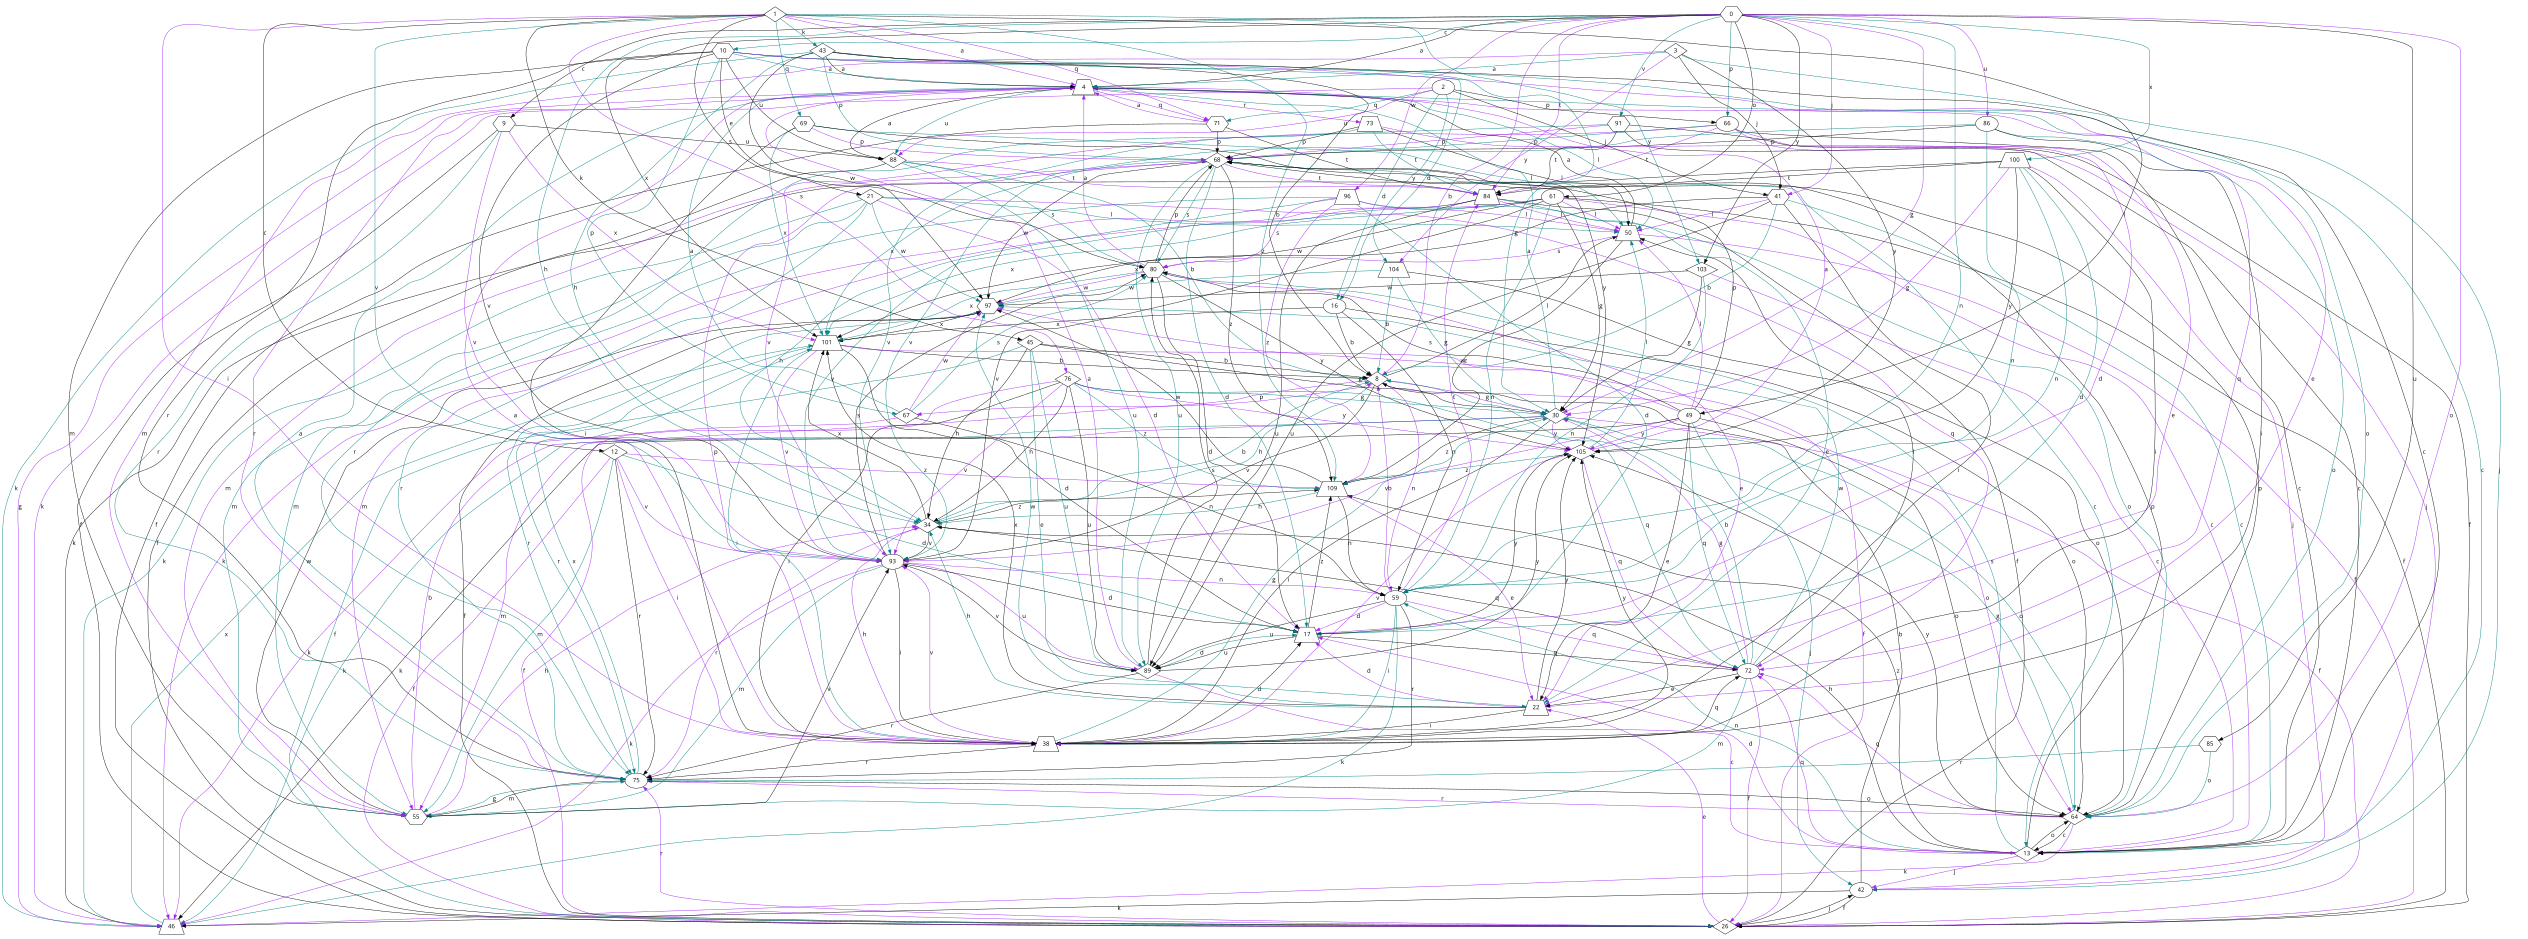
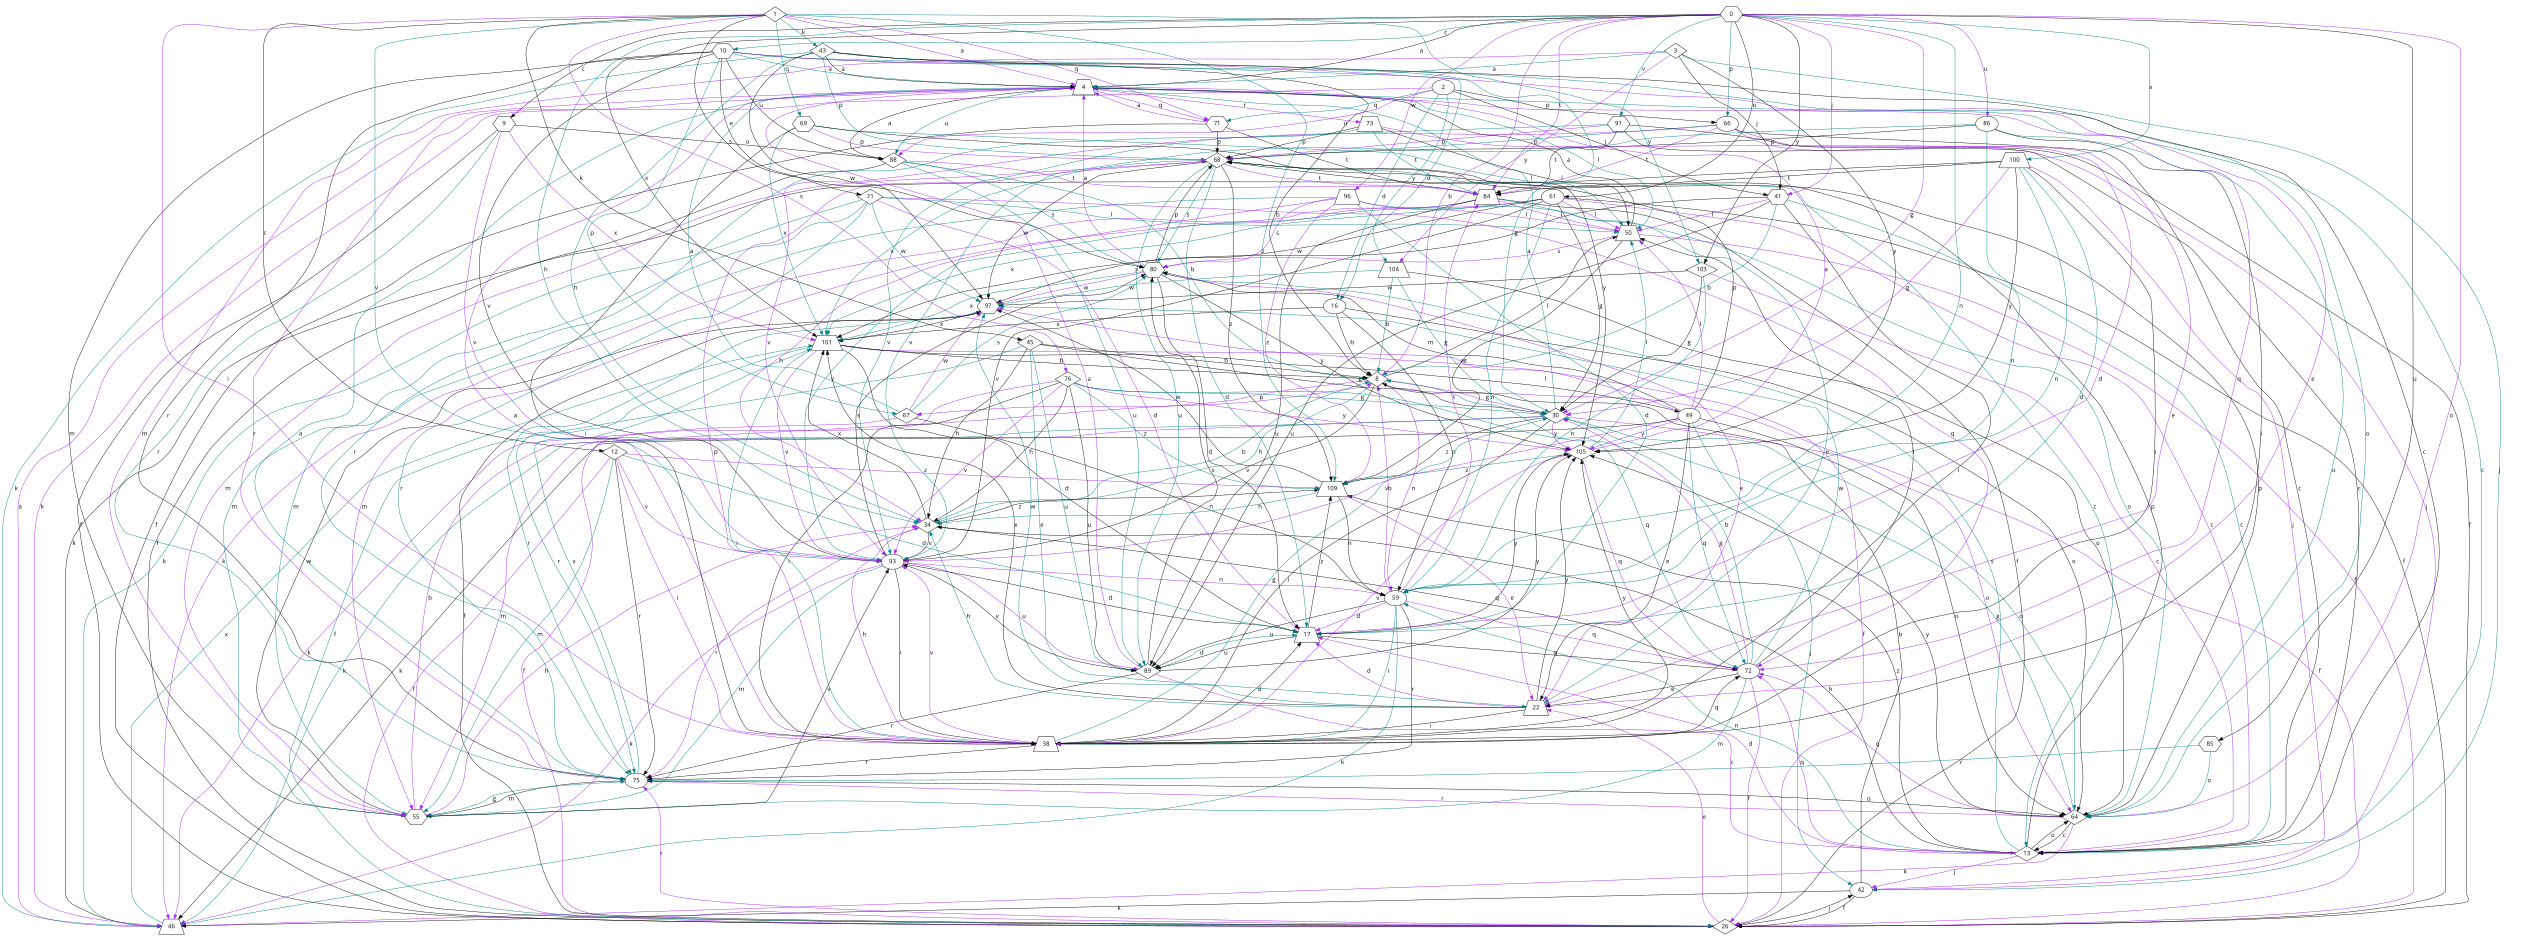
  strict digraph {
    fontname="Open Sans"
    node [fontname="Open Sans" shape=diamond]
    edge [color=black fontname="Open Sans"]
    0 [shape=hexagon]
    4 [shape=trapezium]
    8
    9 [shape=hexagon]
    10 [shape=hexagon]
    30
    34
    41 [shape=hexagon]
    59 [shape=ellipse]
    61 [shape=ellipse]
    64
    66 [shape=ellipse]
    84 [shape=trapezium]
    85 [shape=hexagon]
    86 [shape=ellipse]
    91 [shape=hexagon]
    96 [shape=trapezium]
    100 [shape=trapezium]
    101 [shape=trapezium]
    103
    71 [shape=hexagon]
    88
    13
    50 [shape=trapezium]
    72 [shape=ellipse]
    73 [shape=trapezium]
    75 [shape=ellipse]
    93 [shape=ellipse]
    67
    26
    16 [shape=ellipse]
    55 [shape=hexagon]
    21
    22 [shape=trapezium]
    38 [shape=trapezium]
    109 [shape=trapezium]
    46 [shape=trapezium]
    105
    89
    17 [shape=trapezium]
    97 [shape=hexagon]
    68
    80 [shape=hexagon]
    42 [shape=ellipse]
    1
    12
    43
    45
    49 [shape=ellipse]
    69 [shape=hexagon]
    76
    2 [shape=ellipse]
    104 [shape=trapezium]
    3
    0 -> 4 [label=a]
    0 -> 8 [color=purple label=b]
    0 -> 9 [label=c]
    0 -> 10 [color=teal label=c]
    0 -> 30 [color=purple label=g]
    0 -> 34 [color=teal label=h]
    0 -> 41 [color=purple label=j]
    0 -> 59 [color=teal label=n]
    0 -> 61 [label=o]
    0 -> 64 [color=purple label=o]
    0 -> 66 [color=teal label=p]
    0 -> 84 [color=purple label=t]
    0 -> 85 [label=u]
    0 -> 86 [color=purple label=u]
    0 -> 91 [color=teal label=v]
    0 -> 96 [color=purple label=w]
    0 -> 100 [color=teal label=x]
    0 -> 101 [label=x]
    0 -> 103 [label=y]
    4 -> 71 [color=purple label=q]
    4 -> 88 [color=teal label=u]
    4 -> 13 [color=teal label=c]
    4 -> 50 [color=teal label=l]
    4 -> 72 [color=purple label=q]
    4 -> 73 [color=purple label=r]
    4 -> 75 [color=purple label=r]
    8 -> 30 [color=purple label=g]
    8 -> 34 [color=teal label=h]
    8 -> 59 [color=purple label=n]
    8 -> 64 [color=purple label=o]
    8 -> 50 [label=l]
    8 -> 93 [label=v]
    8 -> 67 [color=purple label=p]
    9 -> 101 [color=purple label=x]
    9 -> 88 [label=u]
    9 -> 75 [color=teal label=r]
    9 -> 93 [color=purple label=v]
    9 -> 26 [label=f]
    10 -> 4 [color=teal label=a]
    10 -> 64 [color=teal label=o]
    10 -> 88 [label=u]
    10 -> 75 [label=r]
    10 -> 93 [label=v]
    10 -> 67 [color=teal label=p]
    10 -> 16 [color=teal label=d]
    10 -> 55 [label=m]
    10 -> 21 [label=e]
    10 -> 22 [color=purple label=e]
    30 -> 4 [color=teal label=a]
    30 -> 64 [color=teal label=o]
    30 -> 26 [color=purple label=f]
    30 -> 55 [color=purple label=m]
    30 -> 38 [label=i]
    30 -> 109 [label=z]
    30 -> 46 [color=teal label=k]
    30 -> 105 [color=purple label=y]
    34 -> 8 [color=teal label=b]
    34 -> 101 [label=x]
    34 -> 72 [label=q]
    34 -> 75 [color=purple label=r]
    34 -> 93 [label=v]
    34 -> 109 [label=z]
    41 -> 8 [color=teal label=b]
    41 -> 101 [label=x]
    41 -> 13 [color=teal label=c]
    41 -> 50 [color=purple label=l]
    41 -> 38 [label=i]
    41 -> 89 [label=u]
    59 -> 8 [color=purple label=b]
    59 -> 84 [color=purple label=t]
    59 -> 72 [color=purple label=q]
    59 -> 75 [label=r]
    59 -> 38 [color=teal label=i]
    59 -> 46 [color=teal label=k]
    59 -> 89 [label=u]
    59 -> 17 [color=purple label=d]
    61 -> 30 [label=g]
    61 -> 59 [color=teal label=n]
    61 -> 101 [color=teal label=x]
    61 -> 13 [color=purple label=c]
    61 -> 50 [color=purple label=l]
    61 -> 93 [label=v]
    61 -> 26 [label=f]
    61 -> 55 [color=purple label=m]
    61 -> 97 [label=w]
    64 -> 30 [color=teal label=g]
    64 -> 13 [label=c]
    64 -> 72 [color=purple label=q]
    64 -> 75 [color=purple label=r]
    64 -> 46 [color=purple label=k]
    64 -> 105 [label=y]
    64 -> 68 [label=p]
    66 -> 84 [color=purple label=t]
    66 -> 13 [label=c]
    66 -> 93 [color=purple label=v]
    66 -> 22 [color=purple label=e]
    66 -> 17 [color=purple label=d]
    66 -> 68 [color=teal label=p]
    84 -> 50 [color=purple label=l]
    84 -> 93 [color=teal label=v]
    84 -> 26 [label=f]
    84 -> 22 [color=teal label=e]
    84 -> 46 [color=purple label=k]
    84 -> 89 [label=u]
    85 -> 64 [color=teal label=o]
    85 -> 75 [color=teal label=r]
    86 -> 59 [color=teal label=n]
    86 -> 64 [color=teal label=o]
    86 -> 93 [color=teal label=v]
    86 -> 38 [label=i]
    86 -> 68 [label=p]
    91 -> 84 [label=t]
    91 -> 13 [label=c]
    91 -> 93 [color=teal label=v]
    91 -> 26 [label=f]
    91 -> 68 [color=purple label=p]
-   96 -> 34 [color=teal label=h]
+   96 -> 34 [color=purple label=h]
    96 -> 64 [color=teal label=o]
    96 -> 50 [color=purple label=l]
    96 -> 55 [color=teal label=m]
    96 -> 109 [color=purple label=z]
    96 -> 17 [color=teal label=d]
    96 -> 80 [color=purple label=s]
    100 -> 30 [color=purple label=g]
    100 -> 59 [color=teal label=n]
    100 -> 84 [label=t]
    100 -> 38 [label=i]
    100 -> 46 [label=k]
    100 -> 105 [label=y]
    100 -> 17 [color=teal label=d]
    100 -> 42 [color=purple label=j]
    101 -> 8 [label=b]
    101 -> 75 [color=teal label=r]
    101 -> 93 [color=purple label=v]
    101 -> 26 [color=purple label=f]
    101 -> 38 [color=teal label=i]
    101 -> 17 [label=d]
    103 -> 30 [label=g]
    103 -> 59 [color=teal label=n]
    103 -> 13 [color=purple label=c]
    103 -> 97 [label=w]
    71 -> 4 [color=purple label=a]
    71 -> 84 [label=t]
    71 -> 26 [label=f]
    71 -> 68 [label=p]
    88 -> 4 [label=a]
    88 -> 8 [color=teal label=b]
    88 -> 84 [color=purple label=t]
    88 -> 26 [label=f]
    88 -> 89 [color=teal label=u]
    88 -> 80 [color=teal label=s]
    13 -> 34 [label=h]
    13 -> 59 [color=teal label=n]
    13 -> 64 [label=o]
    13 -> 72 [color=purple label=q]
    13 -> 109 [label=z]
    13 -> 17 [color=purple label=d]
    13 -> 68 [label=p]
    13 -> 80 [color=teal label=s]
    13 -> 42 [color=purple label=j]
    50 -> 4 [label=a]
    50 -> 26 [color=purple label=f]
    50 -> 109 [label=z]
    50 -> 80 [color=purple label=s]
    72 -> 8 [color=teal label=b]
    72 -> 30 [color=purple label=g]
    72 -> 50 [label=l]
    72 -> 26 [color=purple label=f]
    72 -> 55 [color=teal label=m]
    72 -> 22 [label=e]
    72 -> 97 [color=teal label=w]
    73 -> 84 [color=teal label=t]
    73 -> 50 [label=l]
    73 -> 75 [color=teal label=r]
    73 -> 68 [label=p]
    73 -> 42 [color=purple label=j]
    75 -> 4 [color=teal label=a]
    75 -> 64 [label=o]
    75 -> 101 [color=teal label=x]
    75 -> 55 [label=m]
    93 -> 59 [color=purple label=n]
    93 -> 55 [color=teal label=m]
    93 -> 38 [label=i]
    93 -> 46 [color=purple label=k]
    93 -> 89 [color=purple label=u]
    93 -> 17 [label=d]
    93 -> 80 [label=s]
    67 -> 4 [color=teal label=a]
    67 -> 59 [label=n]
    67 -> 26 [color=purple label=f]
    67 -> 97 [color=purple label=w]
    67 -> 80 [color=teal label=s]
    26 -> 75 [color=purple label=r]
    26 -> 22 [color=purple label=e]
    26 -> 42 [label=j]
    16 -> 8 [label=b]
    16 -> 59 [label=n]
    16 -> 64 [label=o]
    16 -> 101 [label=x]
    55 -> 8 [color=purple label=b]
    55 -> 34 [color=purple label=h]
    55 -> 75 [color=teal label=g]
    55 -> 93 [label=v]
    55 -> 97 [label=w]
    21 -> 50 [color=teal label=l]
    21 -> 72 [color=purple label=q]
    21 -> 75 [color=teal label=r]
    21 -> 55 [color=teal label=m]
    21 -> 46 [color=teal label=k]
    21 -> 17 [color=purple label=d]
    21 -> 97 [color=teal label=w]
    22 -> 34 [color=teal label=h]
    22 -> 101 [label=x]
    22 -> 38 [label=i]
    22 -> 105 [label=y]
    22 -> 17 [color=purple label=d]
    22 -> 97 [color=teal label=w]
    38 -> 4 [color=purple label=a]
    38 -> 30 [color=teal label=g]
    38 -> 34 [color=purple label=h]
    38 -> 72 [label=q]
    38 -> 75 [label=r]
    38 -> 93 [color=purple label=v]
    38 -> 105 [label=y]
    38 -> 17 [label=d]
    38 -> 68 [color=purple label=p]
    109 -> 34 [color=teal label=h]
    109 -> 59 [label=n]
    109 -> 22 [color=purple label=e]
    109 -> 97 [label=w]
-   46 -> 4 [color=purple label=g]
+   46 -> 4 [color=purple label=a]
    46 -> 101 [color=teal label=x]
    105 -> 4 [color=purple label=a]
    105 -> 50 [color=teal label=l]
    105 -> 72 [color=purple label=q]
    105 -> 38 [color=purple label=v]
    105 -> 109 [color=teal label=z]
    89 -> 4 [color=purple label=a]
    89 -> 13 [color=purple label=c]
    89 -> 75 [label=r]
    89 -> 93 [label=v]
    89 -> 105 [label=y]
    89 -> 17 [color=teal label=d]
    89 -> 80 [label=s]
    17 -> 72 [label=q]
    17 -> 109 [label=z]
    17 -> 105 [label=y]
    17 -> 89 [label=u]
    97 -> 101 [label=x]
    97 -> 75 [color=teal label=r]
    97 -> 26 [label=f]
    68 -> 84 [color=purple label=t]
    68 -> 101 [color=teal label=x]
    68 -> 13 [color=teal label=c]
    68 -> 55 [color=purple label=m]
    68 -> 109 [label=z]
    68 -> 89 [color=teal label=u]
    68 -> 17 [color=teal label=d]
    68 -> 97 [label=w]
    68 -> 80 [color=teal label=s]
    80 -> 4 [color=purple label=a]
    80 -> 101 [color=teal label=x]
    80 -> 22 [color=purple label=e]
    80 -> 105 [label=y]
    80 -> 17 [label=d]
    80 -> 97 [color=purple label=w]
    80 -> 68 [label=p]
    42 -> 8 [label=b]
    42 -> 26 [label=f]
    42 -> 46 [label=k]
    1 -> 4 [color=purple label=a]
    1 -> 103 [color=teal label=y]
    1 -> 71 [color=purple label=q]
    1 -> 93 [color=teal label=v]
    1 -> 38 [color=purple label=i]
    1 -> 109 [color=teal label=z]
    1 -> 80 [label=s]
    1 -> 12 [label=c]
    1 -> 43 [color=teal label=k]
    1 -> 45 [label=k]
-   1 -> 49 [label=l]
+   101 -> 49 [label=l]
    1 -> 69 [color=teal label=q]
    1 -> 76 [color=purple label=s]
    12 -> 75 [label=r]
    12 -> 93 [color=purple label=v]
    12 -> 26 [color=purple label=f]
    12 -> 55 [color=teal label=m]
    12 -> 38 [color=purple label=i]
    12 -> 109 [color=purple label=z]
    12 -> 17 [color=teal label=d]
    43 -> 4 [label=a]
    43 -> 8 [label=b]
    43 -> 30 [color=teal label=g]
    43 -> 34 [color=teal label=h]
    43 -> 13 [label=c]
    43 -> 46 [color=teal label=k]
    43 -> 97 [label=w]
    43 -> 68 [color=teal label=p]
    45 -> 8 [label=b]
    45 -> 30 [label=g]
    45 -> 34 [label=h]
    45 -> 26 [color=teal label=f]
    45 -> 22 [color=teal label=e]
    45 -> 89 [color=teal label=u]
    49 -> 64 [label=o]
    49 -> 50 [color=purple label=l]
    49 -> 72 [color=teal label=q]
    49 -> 93 [color=purple label=v]
    49 -> 22 [label=e]
    49 -> 46 [label=k]
    49 -> 105 [color=purple label=y]
    49 -> 97 [color=purple label=w]
    49 -> 68 [label=p]
-   49 -> 80 [label=s]
+   49 -> 80 [label=m]
    49 -> 42 [color=teal label=j]
    69 -> 101 [color=teal label=x]
    69 -> 50 [color=teal label=l]
    69 -> 38 [label=i]
    69 -> 105 [label=y]
    69 -> 68 [color=purple label=p]
    76 -> 30 [color=teal label=g]
    76 -> 34 [label=h]
    76 -> 72 [color=teal label=q]
    76 -> 93 [color=purple label=v]
    76 -> 38 [label=i]
    76 -> 109 [color=teal label=z]
    76 -> 46 [color=purple label=k]
    76 -> 105 [color=purple label=y]
    76 -> 89 [label=u]
    2 -> 41 [label=j]
    2 -> 66 [label=p]
    2 -> 71 [color=teal label=q]
    2 -> 88 [color=purple label=u]
    2 -> 16 [color=teal label=d]
    2 -> 46 [color=purple label=k]
    2 -> 104 [color=teal label=y]
    104 -> 8 [color=teal label=b]
    104 -> 30 [color=teal label=g]
    104 -> 64 [label=o]
    104 -> 97 [color=teal label=w]
    3 -> 4 [color=teal label=a]
    3 -> 41 [label=j]
    3 -> 55 [color=purple label=m]
    3 -> 105 [label=y]
    3 -> 42 [color=teal label=j]
    3 -> 104 [color=purple label=y]
  }
